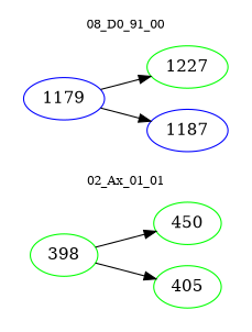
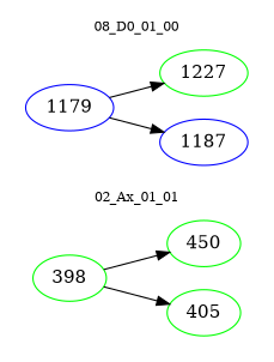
  digraph {
    rankdir=LR
    node [color=green]
    edge [color=black]
    n1 [label=398]
    n2 [label=405]
    n3 [label=450]
    n4 [color=blue label=1179]
    n5 [color=blue label=1187]
    n6 [label=1227]
    subgraph cluster_1 {
      color=white
      fontsize=10
      label="02_Ax_01_01"
      n1
      n2
      n3
    }
    subgraph cluster_2 {
      color=white
      fontsize=10
-     label="08_D0_91_00"
+     label="08_D0_01_00"
      n4
      n5
      n6
    }
    n1 -> n2
    n1 -> n3
    n4 -> n5
    n4 -> n6
  }
